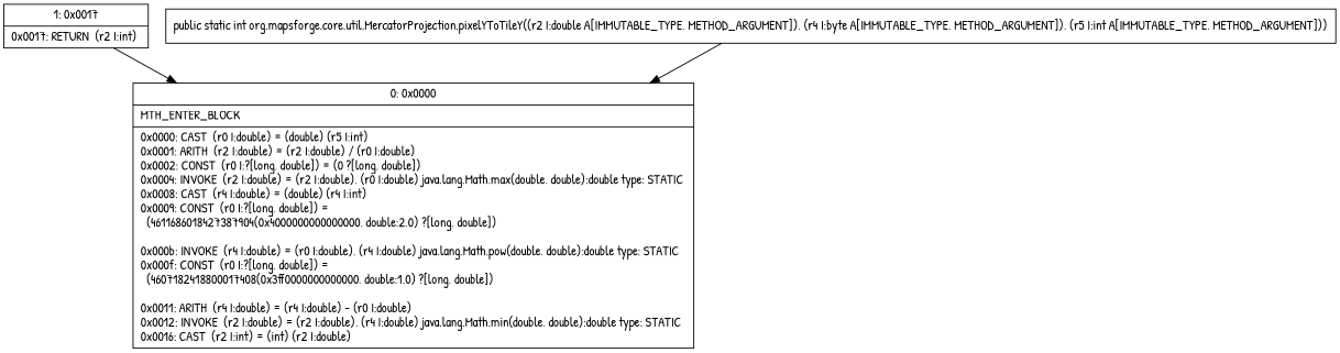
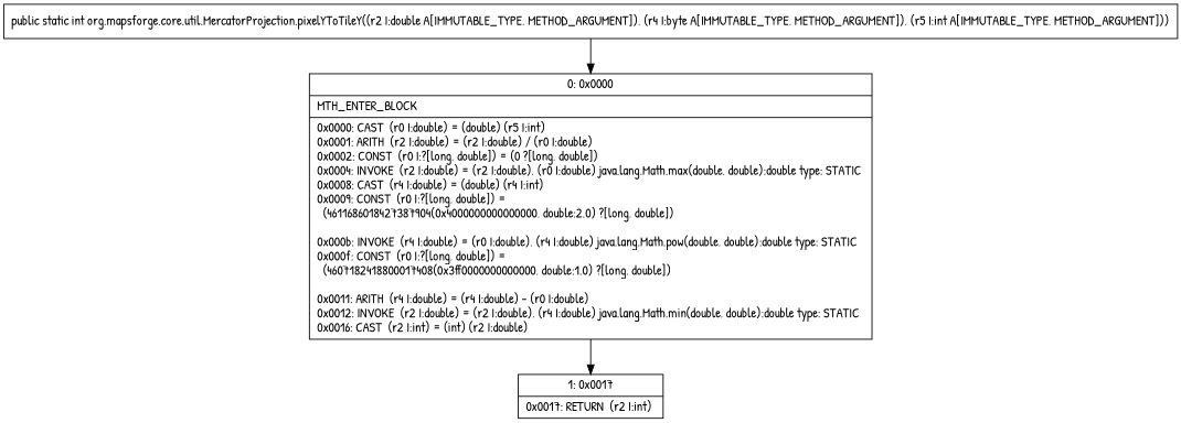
  digraph {
    fontname="Patrick Hand"
    node [shape=record fontname="Patrick Hand"]
    edge [fontname="Patrick Hand"]
    n1 [label="{0\:\ 0x0000|MTH_ENTER_BLOCK\l|0x0000: CAST  (r0 I:double) = (double) (r5 I:int) \l0x0001: ARITH  (r2 I:double) = (r2 I:double) \/ (r0 I:double) \l0x0002: CONST  (r0 I:?[long, double]) = (0 ?[long, double]) \l0x0004: INVOKE  (r2 I:double) = (r2 I:double), (r0 I:double) java.lang.Math.max(double, double):double type: STATIC \l0x0008: CAST  (r4 I:double) = (double) (r4 I:int) \l0x0009: CONST  (r0 I:?[long, double]) = \l  (4611686018427387904(0x4000000000000000, double:2.0) ?[long, double])\l \l0x000b: INVOKE  (r4 I:double) = (r0 I:double), (r4 I:double) java.lang.Math.pow(double, double):double type: STATIC \l0x000f: CONST  (r0 I:?[long, double]) = \l  (4607182418800017408(0x3ff0000000000000, double:1.0) ?[long, double])\l \l0x0011: ARITH  (r4 I:double) = (r4 I:double) \- (r0 I:double) \l0x0012: INVOKE  (r2 I:double) = (r2 I:double), (r4 I:double) java.lang.Math.min(double, double):double type: STATIC \l0x0016: CAST  (r2 I:int) = (int) (r2 I:double) \l}"]
    n2 [label="{1\:\ 0x0017|0x0017: RETURN  (r2 I:int) \l}"]
    n3 [label="{public static int org.mapsforge.core.util.MercatorProjection.pixelYToTileY((r2 I:double A[IMMUTABLE_TYPE, METHOD_ARGUMENT]), (r4 I:byte A[IMMUTABLE_TYPE, METHOD_ARGUMENT]), (r5 I:int A[IMMUTABLE_TYPE, METHOD_ARGUMENT])) }"]
-   n2 -> n1
+   n1 -> n2
    n3 -> n1
  }
